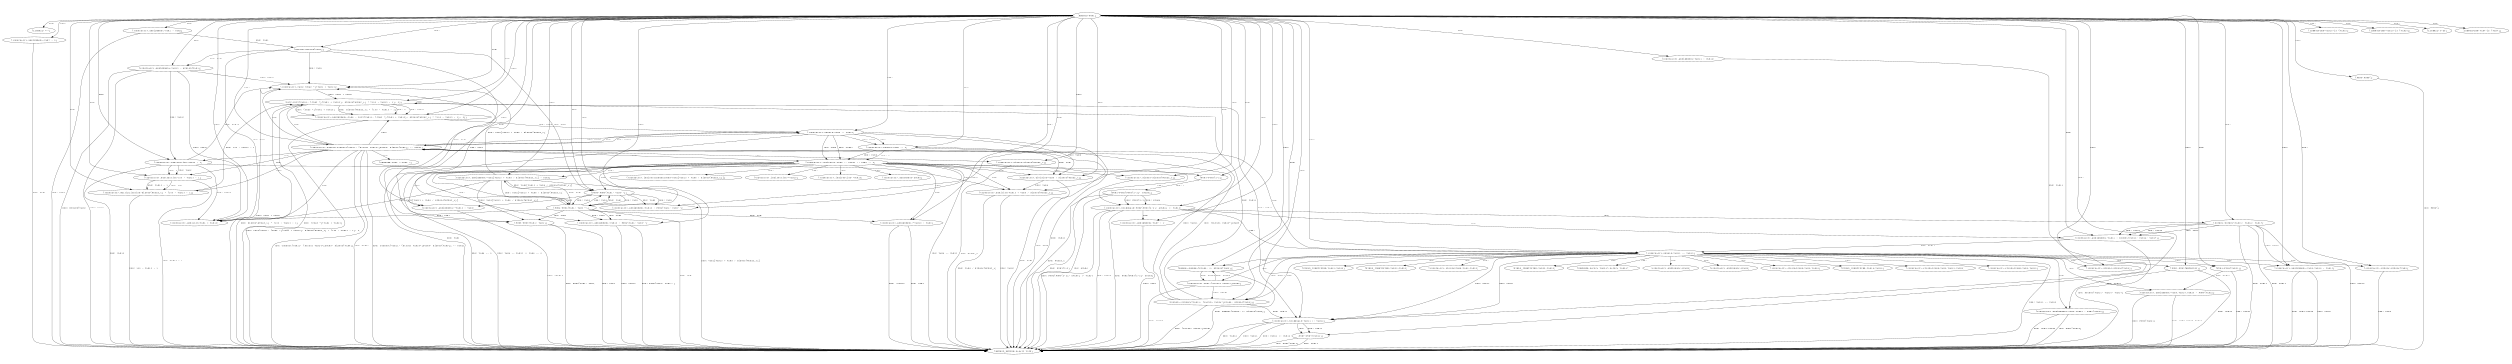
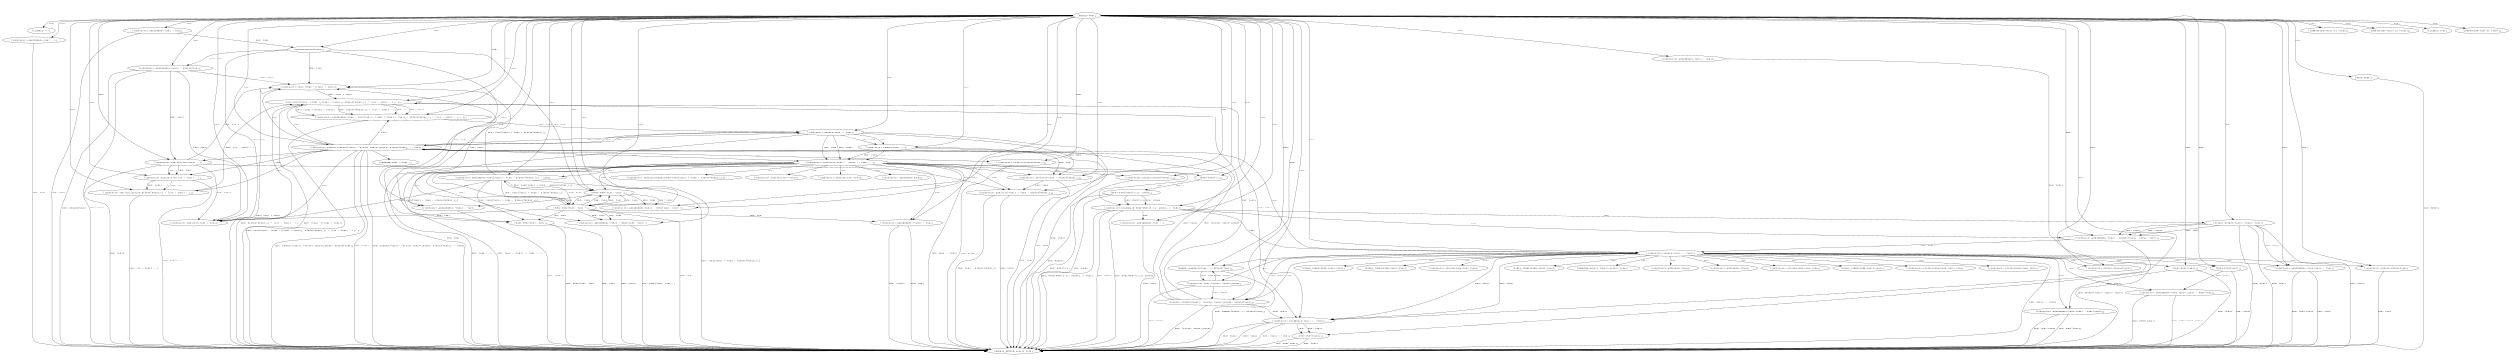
  digraph {
    fontname="Courier Prime"
    node [fontname="Courier Prime"]
    edge [fontname="Courier Prime"]
    n1 [label="(METHOD,FUN1)"]
    n2 [label="(LITERAL,\"\",)"]
    n3 [label="(<operator>.assignment,VAR1 = VAR2)"]
    n4 [label="(<operator>.assignment,VAR7 = 0)"]
    n5 [label="(<operator>.assignment,VAR11 = VAR12)"]
    n6 [label="(<operator>.assignment,VAR13 = wcslen(VAR1))"]
    n7 [label="(wcslen,wcslen(VAR1))"]
    n8 [label="(<operator>.notEquals,FUN2(FUN3(2,2), &VAR6) != VAR14)"]
    n9 [label="(FUN3,FUN3(2,2))"]
    n10 [label="(<operator>.assignment,VAR7 = 1)"]
    n11 [label="(<operator>.assignment,VAR11 = socket(VAR15, VAR16, VAR17))"]
    n12 [label="(socket,socket(VAR15, VAR16, VAR17))"]
    n13 [label="(<operator>.equals,VAR11 == VAR12)"]
    n14 [label="(memset,memset(&VAR9, 0, sizeof(VAR9)))"]
    n15 [label="(<operator>.sizeOf,sizeof(VAR9))"]
    n16 [label="(<operator>.assignment,VAR9.VAR18 = VAR15)"]
    n17 [label="(FUN4,FUN4(VAR21))"]
-   n18 [label="(FUN5,FUN5(METHOD23))"]
+   n18 [label="(FUN5,FUN5(VAR23))"]
    n19 [label="(<operator>.equals,connect(VAR11, (struct VAR24*)&VAR9, sizeof(VAR9)) == VAR25)"]
    n20 [label="(connect,connect(VAR11, (struct VAR24*)&VAR9, sizeof(VAR9)))"]
    n21 [label="(<operator>.sizeOf,sizeof(VAR9))"]
    n22 [label="(<operator>.assignment,VAR8 = recv(VAR11, (char *)(VAR1 + VAR13), sizeof(wchar_t) * (100 - VAR13 - 1), 0))"]
    n23 [label="(recv,recv(VAR11, (char *)(VAR1 + VAR13), sizeof(wchar_t) * (100 - VAR13 - 1), 0))"]
    n24 [label="(<operator>.cast,(char *)(VAR1 + VAR13))"]
    n25 [label="(<operator>.addition,VAR1 + VAR13)"]
    n26 [label="(<operator>.multiplication,sizeof(wchar_t) * (100 - VAR13 - 1))"]
    n27 [label="(<operator>.sizeOf,sizeof(wchar_t))"]
    n28 [label="(<operator>.subtraction,100 - VAR13 - 1)"]
    n29 [label="(<operator>.subtraction,VAR13 - 1)"]
    n30 [label="(<operator>.equals,VAR8 == VAR25)"]
    n31 [label="(<operator>.equals,VAR8 == 0)"]
    n32 [label="(<operator>.assignment,VAR1[VAR13 + VAR8 / sizeof(wchar_t)] = VAR3)"]
    n33 [label="(<operator>.addition,VAR13 + VAR8 / sizeof(wchar_t))"]
    n34 [label="(<operator>.division,VAR8 / sizeof(wchar_t))"]
    n35 [label="(<operator>.sizeOf,sizeof(wchar_t))"]
    n36 [label="(<operator>.assignment,VAR10 = FUN6(VAR1, VAR3''))"]
    n37 [label="(FUN6,FUN6(VAR1, VAR3''))"]
    n38 [label="(IDENTIFIER,VAR10,if (VAR10))"]
    n39 [label="(<operator>.assignment,*VAR10 = VAR3)"]
    n40 [label="(<operator>.assignment,VAR10 = FUN6(VAR1, VAR3''))"]
    n41 [label="(FUN6,FUN6(VAR1, VAR3''))"]
    n42 [label="(IDENTIFIER,VAR10,if (VAR10))"]
    n43 [label="(<operator>.assignment,*VAR10 = VAR3)"]
    n44 [label="(LITERAL,0,do)"]
    n45 [label="(<operator>.notEquals,VAR11 != VAR12)"]
    n46 [label="(FUN7,FUN7(VAR11))"]
    n47 [label="(IDENTIFIER,VAR7,if (VAR7))"]
    n48 [label="(FUN8,FUN8())"]
    n49 [label="(FUN9,FUN9(VAR1, VAR1))"]
    n50 [label="(METHOD_RETURN,static void)"]
    n51 [label="(FUN2,FUN2(FUN3(2,2), &VAR6))"]
    n52 [label="(<operator>.assignment,VAR9.VAR19.VAR20 = FUN4(VAR21))"]
    n53 [label="(<operator>.assignment,VAR9.VAR22 = FUN5(VAR23))"]
    n54 [label="(<operator>.cast,(struct VAR24*)&VAR9)"]
    n55 [label="(<operator>.addressOf,&VAR9)"]
    n56 [label="(<operator>.fieldAccess,VAR9.VAR18)"]
    n57 [label="(FIELD_IDENTIFIER,VAR18,VAR18)"]
    n58 [label="(<operator>.fieldAccess,VAR9.VAR19.VAR20)"]
    n59 [label="(<operator>.fieldAccess,VAR9.VAR19)"]
    n60 [label="(FIELD_IDENTIFIER,VAR19,VAR19)"]
    n61 [label="(FIELD_IDENTIFIER,VAR20,VAR20)"]
    n62 [label="(<operator>.fieldAccess,VAR9.VAR22)"]
    n63 [label="(FIELD_IDENTIFIER,VAR22,VAR22)"]
    n64 [label="(UNKNOWN,struct VAR24*,struct VAR24*)"]
    n65 [label="(<operator>.addressOf,&VAR9)"]
    n66 [label="(<operator>.logicalOr,VAR8 == VAR25 || VAR8 == 0)"]
    n67 [label="(UNKNOWN,char *,char *)"]
    n68 [label="(<operator>.addressOf,&VAR6)"]
    n69 [label="(<operator>.indirectIndexAccess,VAR1[VAR13 + VAR8 / sizeof(wchar_t)])"]
    n70 [label="(<operator>.indirection,*VAR10)"]
    n71 [label="(<operator>.indirection,*VAR10)"]
    n1 -> n2 [label="DDG: "]
    n1 -> n3 [label="DDG: "]
    n1 -> n4 [label="DDG: "]
    n1 -> n5 [label="DDG: "]
    n1 -> n6 [label="DDG: "]
    n1 -> n7 [label="DDG: "]
    n1 -> n8 [label="DDG: "]
    n1 -> n9 [label="DDG: "]
    n1 -> n10 [label="DDG: "]
    n1 -> n11 [label="DDG: "]
    n1 -> n12 [label="DDG: "]
    n1 -> n13 [label="DDG: "]
    n1 -> n14 [label="DDG: "]
    n1 -> n15 [label="DDG: "]
    n1 -> n16 [label="DDG: "]
    n1 -> n17 [label="DDG: "]
    n1 -> n18 [label="DDG: "]
    n1 -> n19 [label="DDG: "]
    n1 -> n20 [label="DDG: "]
    n1 -> n21 [label="DDG: "]
    n1 -> n22 [label="DDG: "]
    n1 -> n23 [label="DDG: "]
    n1 -> n24 [label="VAR: "]
    n1 -> n25 [label="DDG: "]
    n1 -> n26 [label="DDG: "]
    n1 -> n27 [label="DDG: "]
    n1 -> n28 [label="DDG: "]
    n1 -> n29 [label="DDG: "]
    n1 -> n30 [label="DDG: "]
    n1 -> n31 [label="DDG: "]
    n1 -> n32 [label="DDG: "]
    n1 -> n33 [label="DDG: "]
    n1 -> n34 [label="DDG: "]
    n1 -> n35 [label="DDG: "]
    n1 -> n36 [label="DDG: "]
    n1 -> n37 [label="DDG: "]
    n1 -> n38 [label="DDG: "]
    n1 -> n39 [label="DDG: "]
    n1 -> n40 [label="DDG: "]
    n1 -> n41 [label="DDG: "]
    n1 -> n42 [label="DDG: "]
    n1 -> n43 [label="DDG: "]
    n1 -> n44 [label="DDG: "]
    n1 -> n45 [label="DDG: "]
    n1 -> n46 [label="DDG: "]
    n1 -> n47 [label="DDG: "]
    n1 -> n48 [label="DDG: "]
    n1 -> n49 [label="DDG: "]
    n3 -> n7 [label="DDG: VAR1"]
    n3 -> n50 [label="DDG: VAR2"]
    n4 -> n50 [label="DDG: VAR7"]
    n5 -> n45 [label="DDG: VAR11"]
    n6 -> n24 [label="DDG: VAR13"]
    n6 -> n25 [label="DDG: VAR13"]
    n6 -> n29 [label="DDG: VAR13"]
    n6 -> n50 [label="DDG: wcslen(VAR1)"]
    n6 -> n50 [label="DDG: VAR13"]
    n7 -> n6 [label="DDG: VAR1"]
    n7 -> n24 [label="DDG: VAR1"]
    n7 -> n25 [label="DDG: VAR1"]
    n7 -> n37 [label="DDG: VAR1"]
    n7 -> n49 [label="DDG: VAR1"]
    n8 -> n10 [label="CDG: "]
    n8 -> n11 [label="CDG: "]
    n8 -> n12 [label="CDG: "]
    n8 -> n13 [label="CDG: "]
    n8 -> n50 [label="DDG: FUN2(FUN3(2,2), &VAR6) != VAR14"]
    n8 -> n50 [label="DDG: VAR14"]
    n8 -> n50 [label="DDG: FUN2(FUN3(2,2), &VAR6)"]
    n9 -> n51 [label="DDG: 2"]
    n10 -> n50 [label="DDG: VAR7"]
    n11 -> n13 [label="DDG: VAR11"]
    n11 -> n50 [label="DDG: socket(VAR15, VAR16, VAR17)"]
    n12 -> n11 [label="DDG: VAR15"]
    n12 -> n11 [label="DDG: VAR16"]
    n12 -> n11 [label="DDG: VAR17"]
    n12 -> n16 [label="DDG: VAR15"]
    n12 -> n50 [label="DDG: VAR17"]
    n12 -> n50 [label="DDG: VAR15"]
    n12 -> n50 [label="DDG: VAR16"]
    n13 -> n14 [label="CDG: "]
    n13 -> n15 [label="CDG: "]
    n13 -> n16 [label="CDG: "]
    n13 -> n17 [label="CDG: "]
    n13 -> n18 [label="CDG: "]
    n13 -> n19 [label="CDG: "]
    n13 -> n20 [label="DDG: VAR11"]
    n13 -> n20 [label="CDG: "]
    n13 -> n21 [label="CDG: "]
    n13 -> n45 [label="DDG: VAR11"]
    n13 -> n45 [label="DDG: VAR12"]
    n13 -> n50 [label="DDG: VAR11 == VAR12"]
    n13 -> n52 [label="CDG: "]
    n13 -> n53 [label="CDG: "]
    n13 -> n54 [label="CDG: "]
    n13 -> n55 [label="CDG: "]
    n13 -> n56 [label="CDG: "]
    n13 -> n57 [label="CDG: "]
    n13 -> n58 [label="CDG: "]
    n13 -> n59 [label="CDG: "]
    n13 -> n60 [label="CDG: "]
    n13 -> n61 [label="CDG: "]
    n13 -> n62 [label="CDG: "]
    n13 -> n63 [label="CDG: "]
    n13 -> n64 [label="CDG: "]
    n13 -> n65 [label="CDG: "]
    n14 -> n50 [label="DDG: memset(&VAR9, 0, sizeof(VAR9))"]
    n14 -> n54 [label="DDG: &VAR9"]
    n16 -> n50 [label="DDG: VAR9.VAR18"]
    n16 -> n50 [label="DDG: VAR15"]
    n17 -> n50 [label="DDG: VAR21"]
    n17 -> n52 [label="DDG: VAR21"]
    n18 -> n50 [label="DDG: VAR23"]
    n18 -> n53 [label="DDG: VAR23"]
    n19 -> n22 [label="CDG: "]
    n19 -> n23 [label="CDG: "]
    n19 -> n24 [label="CDG: "]
    n19 -> n25 [label="CDG: "]
    n19 -> n26 [label="CDG: "]
    n19 -> n27 [label="CDG: "]
    n19 -> n28 [label="CDG: "]
    n19 -> n29 [label="CDG: "]
    n19 -> n30 [label="DDG: VAR25"]
    n19 -> n30 [label="CDG: "]
    n19 -> n50 [label="DDG: VAR25"]
    n19 -> n50 [label="DDG: connect(VAR11, (struct VAR24*)&VAR9, sizeof(VAR9)) == VAR25"]
    n19 -> n50 [label="DDG: connect(VAR11, (struct VAR24*)&VAR9, sizeof(VAR9))"]
    n19 -> n66 [label="CDG: "]
    n19 -> n67 [label="CDG: "]
    n20 -> n19 [label="DDG: VAR11"]
    n20 -> n19 [label="DDG: (struct VAR24*)&VAR9"]
    n20 -> n23 [label="DDG: VAR11"]
    n20 -> n45 [label="DDG: VAR11"]
    n20 -> n50 [label="DDG: (struct VAR24*)&VAR9"]
    n21 -> n50 [label="DDG: VAR9"]
    n22 -> n30 [label="DDG: VAR8"]
    n22 -> n50 [label="DDG: recv(VAR11, (char *)(VAR1 + VAR13), sizeof(wchar_t) * (100 - VAR13 - 1), 0)"]
    n23 -> n22 [label="DDG: VAR11"]
    n23 -> n22 [label="DDG: (char *)(VAR1 + VAR13)"]
    n23 -> n22 [label="DDG: sizeof(wchar_t) * (100 - VAR13 - 1)"]
    n23 -> n22 [label="DDG: 0"]
    n23 -> n45 [label="DDG: VAR11"]
    n23 -> n50 [label="DDG: (char *)(VAR1 + VAR13)"]
    n23 -> n50 [label="DDG: sizeof(wchar_t) * (100 - VAR13 - 1)"]
    n24 -> n23 [label="DDG: VAR1 + VAR13"]
    n24 -> n50 [label="DDG: VAR1 + VAR13"]
    n26 -> n23 [label="DDG: 100 - VAR13 - 1"]
    n26 -> n50 [label="DDG: 100 - VAR13 - 1"]
    n27 -> n50 [label="DDG: wchar_t"]
    n28 -> n26 [label="DDG: 100"]
    n28 -> n26 [label="DDG: VAR13 - 1"]
    n28 -> n50 [label="DDG: VAR13 - 1"]
    n29 -> n24 [label="DDG: VAR13"]
    n29 -> n25 [label="DDG: VAR13"]
    n29 -> n28 [label="DDG: VAR13"]
    n29 -> n28 [label="DDG: 1"]
    n29 -> n33 [label="DDG: VAR13"]
    n29 -> n50 [label="DDG: VAR13"]
    n30 -> n19 [label="DDG: VAR25"]
    n30 -> n31 [label="DDG: VAR8"]
    n30 -> n31 [label="CDG: "]
    n30 -> n34 [label="DDG: VAR8"]
    n30 -> n50 [label="DDG: VAR8"]
    n30 -> n50 [label="DDG: VAR25"]
    n30 -> n66 [label="DDG: VAR8"]
    n30 -> n66 [label="DDG: VAR25"]
    n31 -> n34 [label="DDG: VAR8"]
    n31 -> n50 [label="DDG: VAR8"]
    n31 -> n66 [label="DDG: VAR8"]
    n31 -> n66 [label="DDG: 0"]
    n32 -> n24 [label="DDG: VAR1[VAR13 + VAR8 / sizeof(wchar_t)]"]
    n32 -> n25 [label="DDG: VAR1[VAR13 + VAR8 / sizeof(wchar_t)]"]
    n32 -> n37 [label="DDG: VAR1[VAR13 + VAR8 / sizeof(wchar_t)]"]
    n32 -> n41 [label="DDG: VAR1[VAR13 + VAR8 / sizeof(wchar_t)]"]
    n32 -> n49 [label="DDG: VAR1[VAR13 + VAR8 / sizeof(wchar_t)]"]
    n32 -> n50 [label="DDG: VAR1[VAR13 + VAR8 / sizeof(wchar_t)]"]
    n33 -> n50 [label="DDG: VAR8 / sizeof(wchar_t)"]
    n33 -> n50 [label="DDG: VAR13"]
    n34 -> n33 [label="DDG: VAR8"]
    n34 -> n50 [label="DDG: VAR8"]
    n35 -> n50 [label="DDG: wchar_t"]
    n37 -> n36 [label="DDG: VAR1"]
    n37 -> n36 [label="DDG: VAR3"]
    n37 -> n39 [label="DDG: VAR3"]
    n37 -> n41 [label="DDG: VAR1"]
    n37 -> n41 [label="DDG: VAR3"]
    n39 -> n50 [label="DDG: *VAR10"]
    n40 -> n50 [label="DDG: VAR10"]
    n40 -> n50 [label="DDG: FUN6(VAR1, VAR3'')"]
    n41 -> n24 [label="DDG: VAR1"]
    n41 -> n25 [label="DDG: VAR1"]
    n41 -> n32 [label="DDG: VAR3"]
    n41 -> n37 [label="DDG: VAR1"]
    n41 -> n37 [label="DDG: VAR3"]
    n41 -> n40 [label="DDG: VAR1"]
    n41 -> n40 [label="DDG: VAR3"]
    n41 -> n43 [label="DDG: VAR3"]
    n41 -> n49 [label="DDG: VAR1"]
    n41 -> n50 [label="DDG: VAR3"]
    n43 -> n50 [label="DDG: VAR3"]
    n43 -> n50 [label="DDG: *VAR10"]
    n45 -> n46 [label="DDG: VAR11"]
    n45 -> n46 [label="CDG: "]
    n45 -> n50 [label="DDG: VAR12"]
    n45 -> n50 [label="DDG: VAR11"]
    n45 -> n50 [label="DDG: VAR11 != VAR12"]
    n46 -> n50 [label="DDG: FUN7(VAR11)"]
    n46 -> n50 [label="DDG: VAR11"]
    n48 -> n50 [label="DDG: FUN8()"]
    n49 -> n50 [label="DDG: FUN9(VAR1, VAR1)"]
    n49 -> n50 [label="DDG: VAR1"]
    n51 -> n8 [label="DDG: FUN3(2,2)"]
    n51 -> n8 [label="DDG: &VAR6"]
    n51 -> n50 [label="DDG: FUN3(2,2)"]
    n51 -> n50 [label="DDG: &VAR6"]
    n52 -> n50 [label="DDG: FUN4(VAR21)"]
    n52 -> n50 [label="DDG: VAR9.VAR19.VAR20"]
    n53 -> n50 [label="DDG: FUN5(VAR23)"]
    n53 -> n50 [label="DDG: VAR9.VAR22"]
    n54 -> n14 [label="DDG: &VAR9"]
    n54 -> n20 [label="DDG: &VAR9"]
    n54 -> n50 [label="DDG: &VAR9"]
    n66 -> n8 [label="CDG: "]
    n66 -> n9 [label="CDG: "]
    n66 -> n32 [label="CDG: "]
    n66 -> n33 [label="CDG: "]
    n66 -> n34 [label="CDG: "]
    n66 -> n35 [label="CDG: "]
    n66 -> n36 [label="CDG: "]
    n66 -> n37 [label="CDG: "]
    n66 -> n39 [label="CDG: "]
    n66 -> n40 [label="CDG: "]
    n66 -> n41 [label="CDG: "]
    n66 -> n43 [label="CDG: "]
    n66 -> n50 [label="DDG: VAR8 == 0"]
    n66 -> n50 [label="DDG: VAR8 == VAR25 || VAR8 == 0"]
    n66 -> n50 [label="DDG: VAR8 == VAR25"]
    n66 -> n68 [label="CDG: "]
    n66 -> n69 [label="CDG: "]
    n66 -> n70 [label="CDG: "]
    n66 -> n71 [label="CDG: "]
  }
